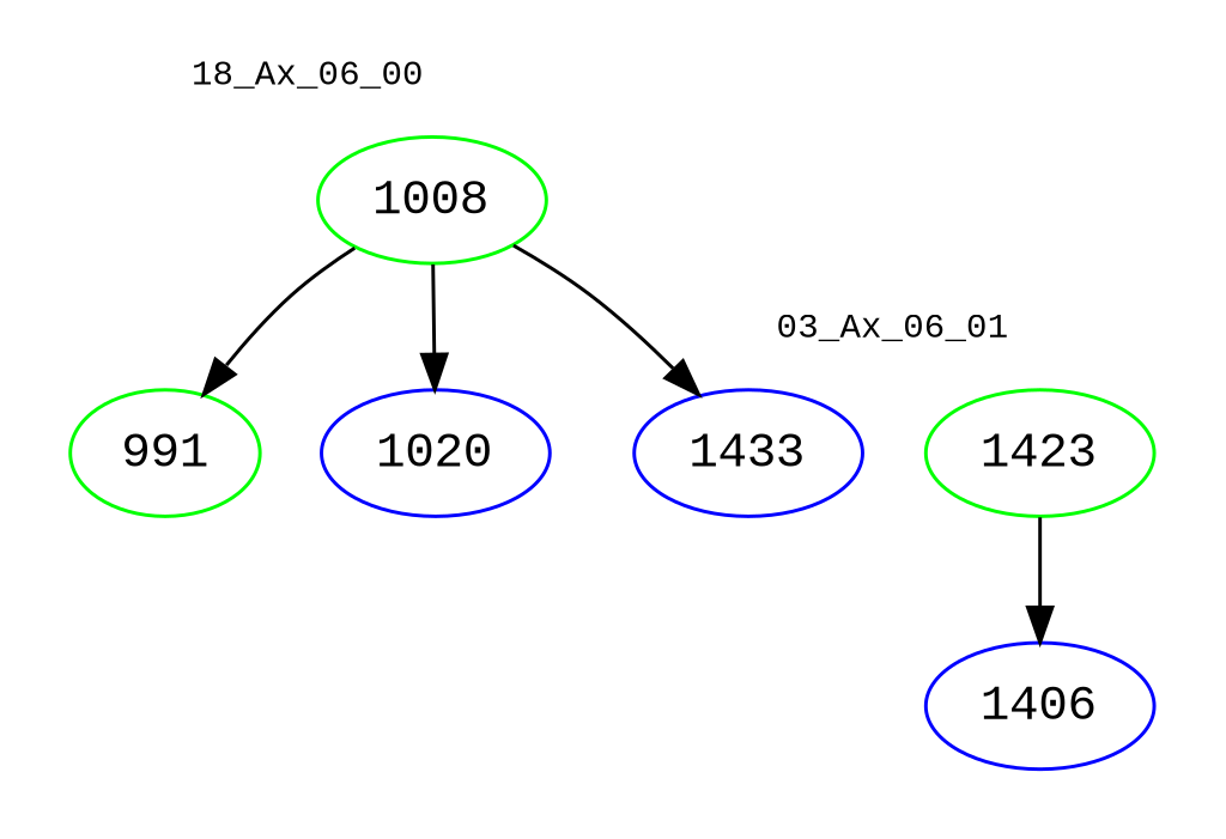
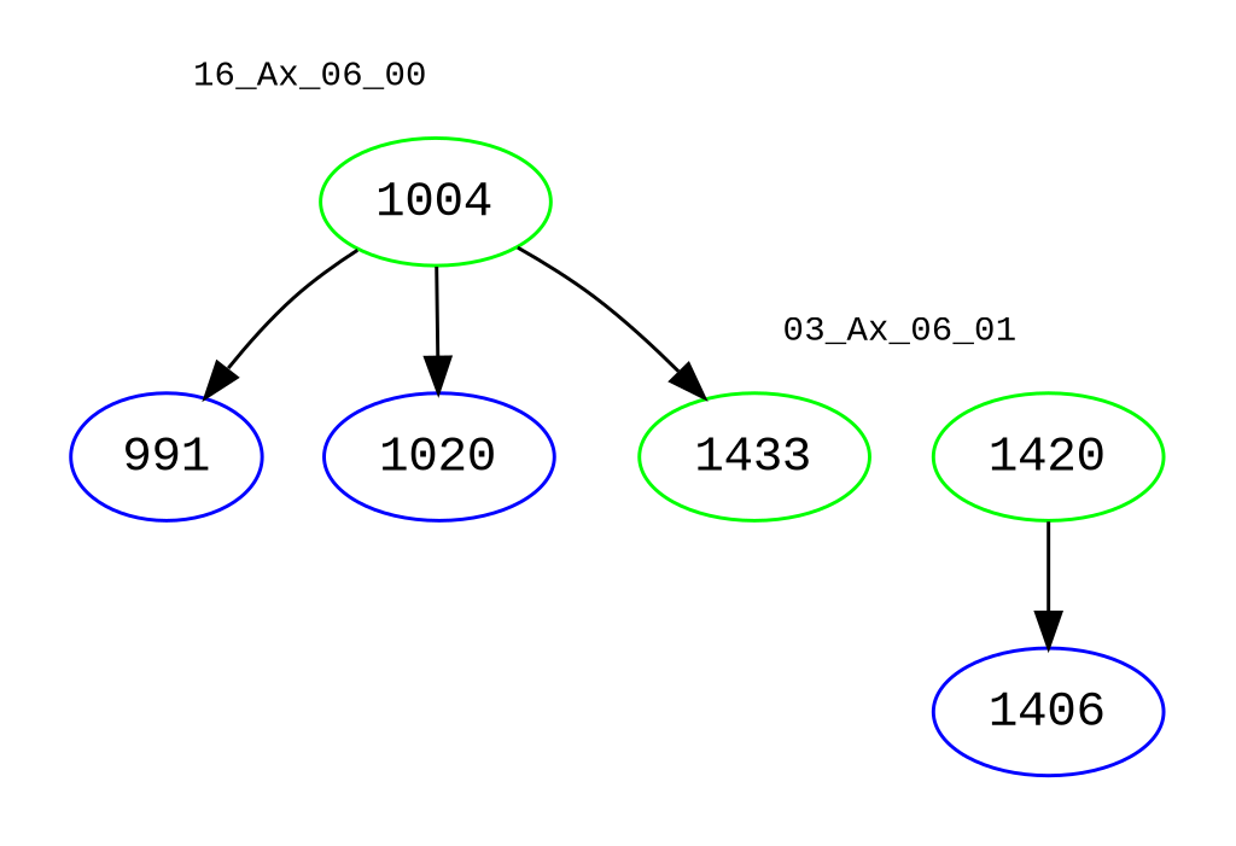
  digraph {
    fontname="Liberation Mono"
    node [color=green fontname="Liberation Mono"]
    edge [color=black fontname="Liberation Mono"]
-   n1 [label=1008]
-   n2 [label=991]
+   n1 [label=1004]
+   n2 [color=blue label=991]
    n3 [color=blue label=1020]
-   n4 [label=1423]
+   n4 [label=1420]
    n5 [color=blue label=1406]
-   n6 [color=blue label=1433]
+   n6 [label=1433]
    subgraph cluster_1 {
      color=white
      fontsize=10
-     label="18_Ax_06_00"
+     label="16_Ax_06_00"
      n1
      n2
      n3
    }
    subgraph cluster_2 {
      color=white
      fontsize=10
      label="03_Ax_06_01"
      n4
      n5
      n6
    }
    n1 -> n2
    n1 -> n3
    n1 -> n6
    n4 -> n5
  }
